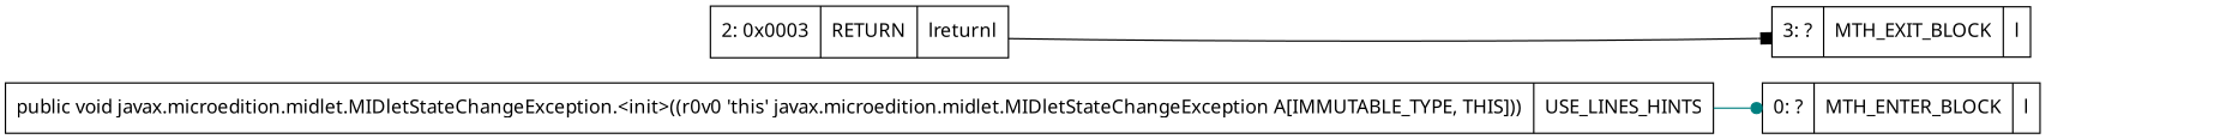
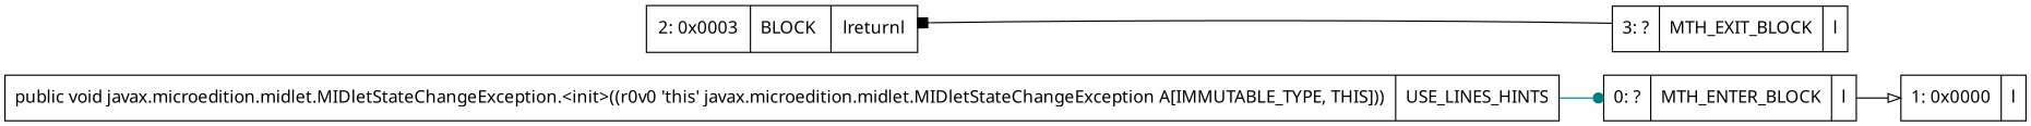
  digraph {
    fontname="Noto Sans"
    rankdir=LR
    node [fontname="Noto Sans" shape=record]
    edge [color=black fontname="Noto Sans"]
    n1 [label="{0\:\ ?|MTH_ENTER_BLOCK\l|l}"]
-   n3 [label="{2\:\ 0x0003|RETURN\l|lreturnl}"]
+   n2 [label="{1\:\ 0x0000|l}"]
+   n3 [label="{2\:\ 0x0003|BLOCK\l|lreturnl}"]
    n4 [label="{3\:\ ?|MTH_EXIT_BLOCK\l|l}"]
    n5 [label="{public void javax.microedition.midlet.MIDletStateChangeException.\<init\>((r0v0 'this' javax.microedition.midlet.MIDletStateChangeException A[IMMUTABLE_TYPE, THIS]))  | USE_LINES_HINTS\l}"]
-   n3 -> n4 [arrowhead=box]
+   n1 -> n2 [arrowhead=onormal]
+   n4 -> n3 [arrowhead=box]
    n5 -> n1 [arrowhead=dot color=teal]
  }
